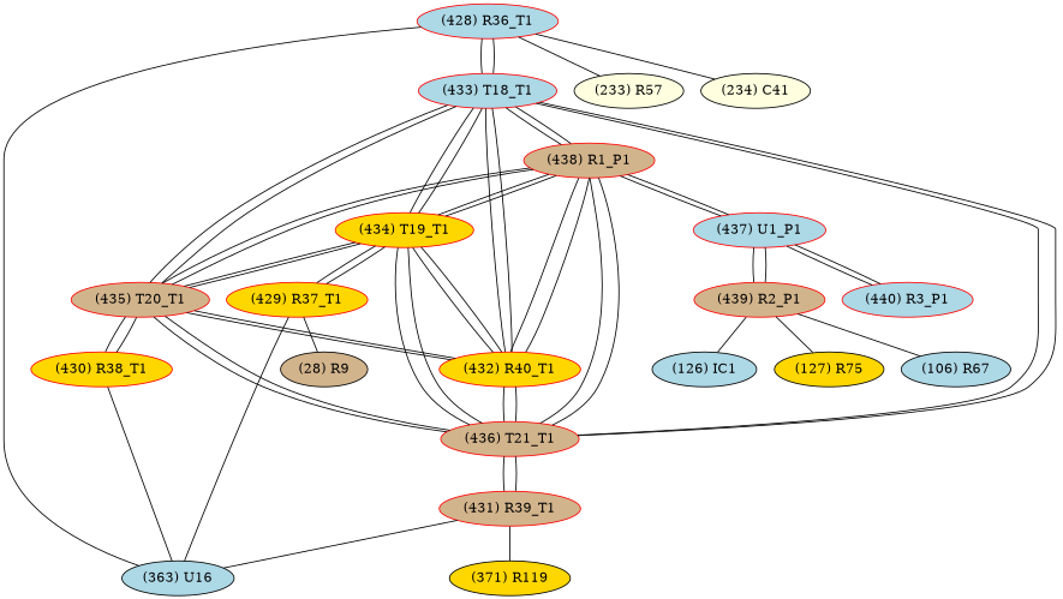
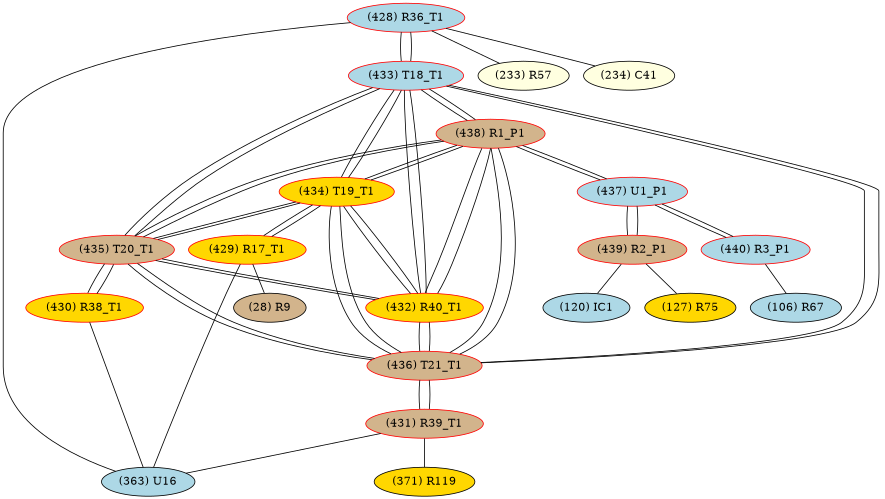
  graph {
    node [color=red fillcolor=lightblue style=filled]
    n1 [label="(428) R36_T1"]
    n2 [label="(363) U16" color=""]
    n3 [fillcolor=lightyellow label="(233) R57" color=""]
    n4 [fillcolor=lightyellow label="(234) C41" color=""]
    n5 [label="(433) T18_T1"]
    n6 [fillcolor=gold label="(434) T19_T1"]
    n7 [fillcolor=tan label="(435) T20_T1"]
    n8 [fillcolor=tan label="(436) T21_T1"]
    n9 [fillcolor=gold label="(432) R40_T1"]
    n10 [fillcolor=tan label="(438) R1_P1"]
-   n11 [fillcolor=gold label="(429) R37_T1"]
+   n11 [fillcolor=gold label="(429) R17_T1"]
    n12 [fillcolor=gold label="(430) R38_T1"]
    n13 [fillcolor=tan label="(431) R39_T1"]
    n14 [label="(437) U1_P1"]
    n15 [fillcolor=tan label="(28) R9" color=""]
    n16 [fillcolor=gold label="(371) R119" color=""]
    n17 [label="(440) R3_P1"]
    n18 [fillcolor=tan label="(439) R2_P1"]
    n19 [label="(106) R67" color=""]
    n20 [fillcolor=gold label="(127) R75" color=""]
-   n21 [label="(126) IC1" color=""]
+   n21 [label="(120) IC1" color=""]
    n1 -- n2
    n1 -- n3
    n1 -- n4
    n1 -- n5
    n5 -- n1
    n5 -- n6
    n5 -- n7
    n5 -- n8
    n5 -- n9
    n5 -- n10
    n6 -- n5
    n6 -- n7
    n6 -- n8
    n6 -- n9
    n6 -- n10
    n6 -- n11
    n7 -- n5
    n7 -- n6
    n7 -- n8
    n7 -- n9
    n7 -- n10
    n7 -- n12
    n8 -- n5
    n8 -- n6
    n8 -- n7
    n8 -- n9
    n8 -- n10
    n8 -- n13
    n9 -- n5
    n9 -- n6
    n9 -- n7
    n9 -- n8
    n9 -- n10
    n10 -- n5
    n10 -- n6
    n10 -- n7
    n10 -- n8
    n10 -- n9
    n10 -- n14
    n11 -- n2
    n11 -- n6
    n11 -- n15
    n12 -- n2
    n12 -- n7
    n13 -- n2
    n13 -- n8
    n13 -- n16
    n14 -- n10
    n14 -- n17
    n14 -- n18
    n17 -- n14
-   n18 -- n19
+   n17 -- n19
    n18 -- n14
    n18 -- n20
    n18 -- n21
  }
